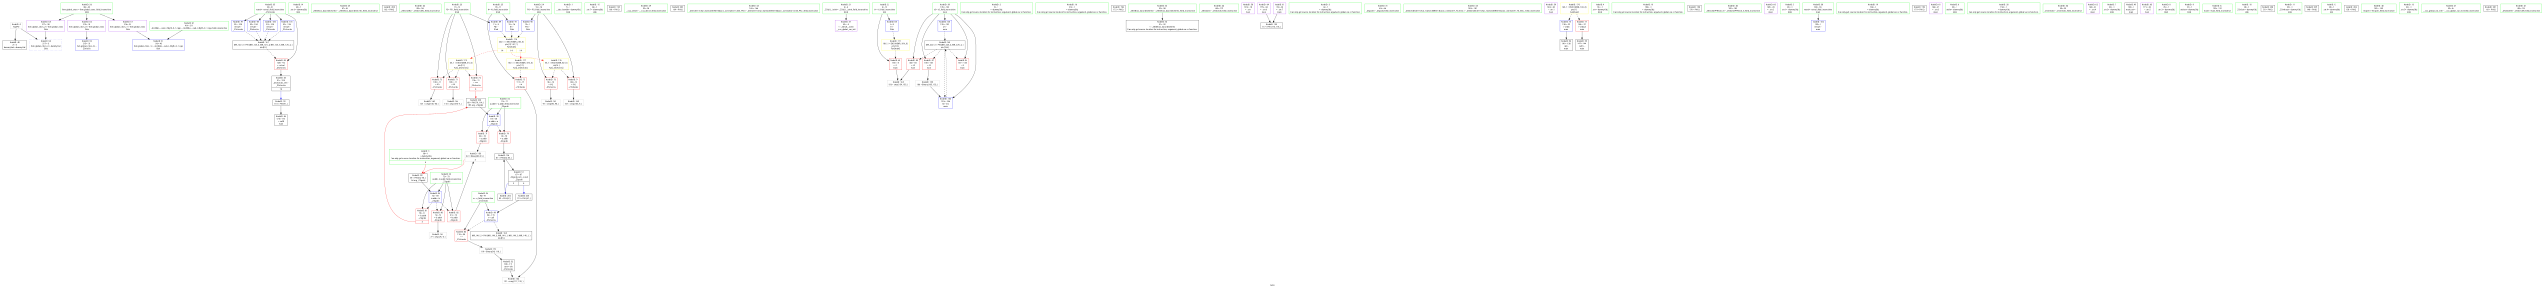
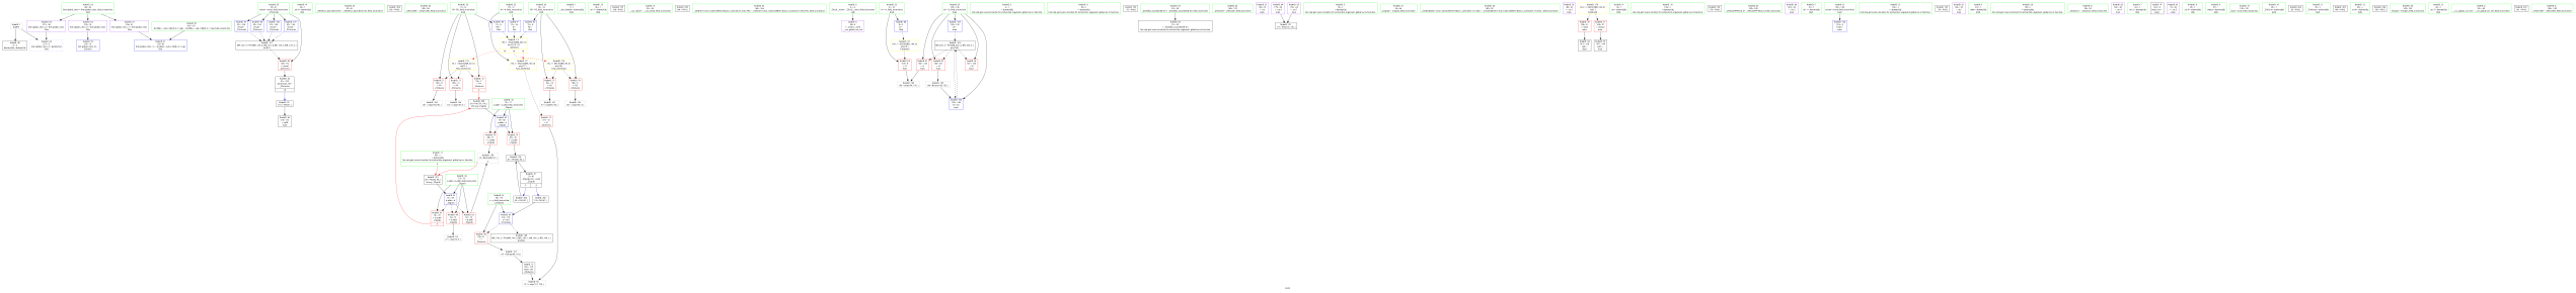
  digraph {
    fontname="Roboto Condensed"
    label=SVFG
    node [color=green fontname="Roboto Condensed" shape=record]
    edge [fontname="Roboto Condensed" style=solid]
    n1 [color=grey label="{NodeID: 0\nNullPtr}"]
    n2 [color=black label="{NodeID: 48\n2\<--3\ndummyVal\<--dummyVal\n}"]
    n3 [color=blue label="{NodeID: 94\n217\<--3\nllvm.global_ctors_2\<--dummyVal\nGlob }" style=dotted]
    n4 [color=blue label="{NodeID: 97\n92\<--104\nretval\<--\n_Z5checkv\n}"]
    n5 [color=black label="{NodeID: 167\nMR_12V_3 = PHI(MR_12V_6, MR_12V_4, MR_12V_5, MR_12V_2, )\npts\{93 \}\n}"]
    n6 [color=red label="{NodeID: 83\n128\<--92\n\<--retval\n_Z5checkv\n}"]
    n7 [color=black label="{NodeID: 53\n91\<--128\n_Z5checkv_ret\<--\n_Z5checkv\n|{<s0>14}}"]
    n8 [label="{NodeID: 14\n34\<--1\n.str.6\<--dummyObj\nGlob }"]
    n9 [label="{NodeID: 28\n47\<--48\n_ZNSt8ios_base4InitC1Ev\<--_ZNSt8ios_base4InitC1Ev_field_insensitive\n}"]
    n10 [color=black label="{NodeID: 208\n162 = PHI()\n}"]
    n11 [label="{NodeID: 42\n159\<--160\n_ZNSirsERx\<--_ZNSirsERx_field_insensitive\n}"]
    n12 [color=black label="{NodeID: 56\n174\<--173\n\<--call9\nmain\n}"]
    n13 [color=red label="{NodeID: 70\n100\<--11\n\<--PD\n_Z5checkv\n}"]
    n14 [color=grey label="{NodeID: 160\n101 = cmp(100, 98, )\n}"]
    n15 [color=black label="{NodeID: 197\n173 = PHI(91, )\n}"]
    n16 [color=red label="{NodeID: 84\n118\<--94\n\<--x\n_Z5checkv\n}"]
    n17 [color=grey label="{NodeID: 157\n119 = Binary(98, 118, )\n}"]
    n18 [color=black label="{NodeID: 52\n120\<--119\nconv\<--div\n_Z5checkv\n}"]
    n19 [color=grey label="{NodeID: 164\n121 = cmp(117, 120, )\n}"]
    n20 [label="{NodeID: 1\n7\<--1\n__dso_handle\<--dummyObj\nGlob }"]
    n21 [color=blue label="{NodeID: 98\n92\<--104\nretval\<--\n_Z5checkv\n}"]
    n22 [label="{NodeID: 15\n36\<--1\n.str.7\<--dummyObj\nGlob }"]
    n23 [color=black label="{NodeID: 195\n168 = PHI()\n}"]
    n24 [label="{NodeID: 29\n53\<--54\n__cxa_atexit\<--__cxa_atexit_field_insensitive\n}"]
    n25 [color=black label="{NodeID: 209\n164 = PHI()\n}"]
    n26 [label="{NodeID: 43\n165\<--166\n_ZStlsISt11char_traitsIcEERSt13basic_ostreamIcT_ES5_PKc\<--_ZStlsISt11char_traitsIcEERSt13basic_ostreamIcT_ES5_PKc_field_insensitive\n}"]
    n27 [color=purple label="{NodeID: 57\n49\<--4\n\<--_ZStL8__ioinit\n__cxx_global_var_init\n}"]
    n28 [color=red label="{NodeID: 71\n109\<--11\n\<--PD\n_Z5checkv\n}"]
    n29 [color=grey label="{NodeID: 166\n110 = cmp(109, 9, )\n}"]
    n30 [color=black label="{NodeID: 168\nMR_14V_2 = PHI(MR_14V_3, MR_14V_1, MR_14V_3, MR_14V_1, )\npts\{95 \}\n}"]
    n31 [color=red label="{NodeID: 85\n154\<--135\n\<--t2\nmain\n}"]
    n32 [color=grey label="{NodeID: 165\n156 = cmp(154, 155, )\n}"]
    n33 [label="{NodeID: 2\n9\<--1\n\<--dummyObj\nCan only get source location for instruction, argument, global var or function.}"]
    n34 [color=blue label="{NodeID: 99\n94\<--115\nx\<--call\n_Z5checkv\n}"]
    n35 [label="{NodeID: 16\n39\<--1\n\<--dummyObj\nCan only get source location for instruction, argument, global var or function.}"]
    n36 [color=black label="{NodeID: 196\n172 = PHI()\n}"]
    n37 [label="{NodeID: 30\n52\<--58\n_ZNSt8ios_base4InitD1Ev\<--_ZNSt8ios_base4InitD1Ev_field_insensitive\n}"]
    n38 [color=black label="{NodeID: 50\n51\<--52\n\<--_ZNSt8ios_base4InitD1Ev\nCan only get source location for instruction, argument, global var or function.}"]
    n39 [label="{NodeID: 44\n169\<--170\n_ZNSolsEi\<--_ZNSolsEi_field_insensitive\n}"]
    n40 [color=purple label="{NodeID: 58\n139\<--18\n\<--.str\nmain\n}"]
    n41 [color=black label="{NodeID: 155\n177 = PHI(175, 176, )\n}"]
    n42 [color=red label="{NodeID: 72\n114\<--11\n\<--PD\n_Z5checkv\n|{<s0>4}}"]
    n43 [color=black label="{NodeID: 200\n68 = PHI(79, 114, )\n0th arg _Z3gcdii }"]
    n44 [color=blue label="{NodeID: 95\n70\<--68\na.addr\<--a\n_Z3gcdii\n}"]
    n45 [color=red label="{NodeID: 78\n80\<--70\n\<--a.addr\n_Z3gcdii\n}"]
    n46 [color=red label="{NodeID: 79\n85\<--70\n\<--a.addr\n_Z3gcdii\n}"]
    n47 [color=black label="{NodeID: 169\nMR_22V_3 = PHI(MR_22V_4, MR_22V_2, )\npts\{136 \}\n}"]
    n48 [color=red label="{NodeID: 86\n167\<--135\n\<--t2\nmain\n}"]
    n49 [color=red label="{NodeID: 87\n185\<--135\n\<--t2\nmain\n}"]
    n50 [color=blue label="{NodeID: 104\n135\<--186\nt2\<--inc\nmain\n}"]
    n51 [color=grey label="{NodeID: 159\n186 = Binary(185, 152, )\n}"]
    n52 [label="{NodeID: 3\n16\<--1\n\<--dummyObj\nCan only get source location for instruction, argument, global var or function.}"]
    n53 [color=blue label="{NodeID: 100\n92\<--104\nretval\<--\n_Z5checkv\n}"]
    n54 [label="{NodeID: 17\n98\<--1\n\<--dummyObj\nCan only get source location for instruction, argument, global var or function.|{<s0>4}}"]
    n55 [color=black label="{NodeID: 201\n69 = PHI(82, 98, )\n1st arg _Z3gcdii }"]
    n56 [color=blue label="{NodeID: 96\n72\<--69\nb.addr\<--b\n_Z3gcdii\n}"]
    n57 [color=red label="{NodeID: 80\n76\<--72\n\<--b.addr\n_Z3gcdii\n}"]
    n58 [color=red label="{NodeID: 81\n79\<--72\n\<--b.addr\n_Z3gcdii\n|{<s0>3}}"]
    n59 [color=red label="{NodeID: 82\n81\<--72\n\<--b.addr\n_Z3gcdii\n}"]
    n60 [label="{NodeID: 31\n65\<--66\n_Z3gcdii\<--_Z3gcdii_field_insensitive\n}"]
    n61 [label="{NodeID: 45\n180\<--181\n_ZSt4endlIcSt11char_traitsIcEERSt13basic_ostreamIT_T0_ES6_\<--_ZSt4endlIcSt11char_traitsIcEERSt13basic_ostreamIT_T0_ES6__field_insensitive\n}"]
    n62 [color=purple label="{NodeID: 59\n140\<--20\n\<--.str.1\nmain\n}"]
    n63 [color=black label="{NodeID: 156\n87 = PHI(83, 85, )\n}"]
    n64 [color=black label="{NodeID: 51\n67\<--87\n_Z3gcdii_ret\<--cond\n_Z3gcdii\n|{<s0>3|<s1>4}}"]
    n65 [color=black label="{NodeID: 202\n83 = PHI(67, )\n}"]
    n66 [color=black label="{NodeID: 203\n115 = PHI(67, )\n}"]
    n67 [color=red label="{NodeID: 73\n96\<--13\n\<--PG\n_Z5checkv\n}"]
    n68 [color=grey label="{NodeID: 161\n97 = cmp(96, 98, )\n}"]
    n69 [color=yellow label="{NodeID: 170\n16V_1 = ENCHI(MR_16V_0)\npts\{1 \}\nFun[main]}" style=double]
-   n70 [color=blue label="{NodeID: 76\n138\<--22\n\<--stdin\nmain\n}"]
+   n70 [color=red label="{NodeID: 76\n138\<--22\n\<--stdin\nmain\n}"]
    n71 [color=red label="{NodeID: 77\n144\<--27\n\<--stdout\nmain\n}"]
    n72 [color=black label="{NodeID: 54\n141\<--138\ncall\<--\nmain\n}"]
    n73 [color=black label="{NodeID: 55\n147\<--144\ncall1\<--\nmain\n}"]
    n74 [label="{NodeID: 4\n18\<--1\n.str\<--dummyObj\nGlob }"]
    n75 [color=blue label="{NodeID: 101\n92\<--126\nretval\<--\n_Z5checkv\n}"]
    n76 [label="{NodeID: 18\n104\<--1\n\<--dummyObj\nCan only get source location for instruction, argument, global var or function.}"]
    n77 [color=black label="{NodeID: 198\n178 = PHI()\n}"]
    n78 [label="{NodeID: 32\n70\<--71\na.addr\<--a.addr_field_insensitive\n_Z3gcdii\n}"]
    n79 [color=grey label="{NodeID: 158\n82 = Binary(80, 81, )\n|{<s0>3}}"]
    n80 [label="{NodeID: 46\n182\<--183\n_ZNSolsEPFRSoS_E\<--_ZNSolsEPFRSoS_E_field_insensitive\n}"]
    n81 [color=purple label="{NodeID: 60\n145\<--23\n\<--.str.2\nmain\n}"]
    n82 [color=red label="{NodeID: 74\n106\<--13\n\<--PG\n_Z5checkv\n}"]
    n83 [color=grey label="{NodeID: 163\n107 = cmp(106, 9, )\n}"]
    n84 [color=yellow label="{NodeID: 171\n18V_1 = ENCHI(MR_18V_0)\npts\{10 \}\nFun[main]}" style=double]
    n85 [color=red label="{NodeID: 69\n155\<--8\n\<--t1\nmain\n}"]
    n86 [color=blue label="{NodeID: 88\n8\<--9\nt1\<--\nGlob }"]
    n87 [label="{NodeID: 5\n20\<--1\n.str.1\<--dummyObj\nGlob }"]
    n88 [color=blue label="{NodeID: 102\n133\<--9\nretval\<--\nmain\n}"]
    n89 [label="{NodeID: 19\n126\<--1\n\<--dummyObj\nCan only get source location for instruction, argument, global var or function.}"]
    n90 [color=black label="{NodeID: 199\n179 = PHI()\n}"]
    n91 [label="{NodeID: 33\n72\<--73\nb.addr\<--b.addr_field_insensitive\n_Z3gcdii\n}"]
    n92 [color=grey label="{NodeID: 162\n77 = cmp(76, 9, )\n}"]
    n93 [label="{NodeID: 47\n40\<--211\n_GLOBAL__sub_I_Myth_0_1.cpp\<--_GLOBAL__sub_I_Myth_0_1.cpp_field_insensitive\n}"]
    n94 [color=blue label="{NodeID: 93\n216\<--40\nllvm.global_ctors_1\<--_GLOBAL__sub_I_Myth_0_1.cpp\nGlob }"]
    n95 [color=purple label="{NodeID: 61\n146\<--25\n\<--.str.3\nmain\n}"]
    n96 [color=red label="{NodeID: 75\n117\<--15\n\<--N\n_Z5checkv\n}"]
    n97 [color=blue label="{NodeID: 89\n11\<--9\nPD\<--\nGlob }"]
    n98 [color=yellow label="{NodeID: 174\n24V_1 = ENCHI(MR_24V_0)\npts\{12 14 17 \}\nFun[main]|{<s0>14|<s1>14|<s2>14}}" style=double]
    n99 [color=yellow label="{NodeID: 175\n6V_1 = ENCHI(MR_6V_0)\npts\{12 \}\nFun[_Z5checkv]}" style=double]
    n100 [color=yellow label="{NodeID: 176\n8V_1 = ENCHI(MR_8V_0)\npts\{14 \}\nFun[_Z5checkv]}" style=double]
    n101 [color=yellow label="{NodeID: 177\n10V_1 = ENCHI(MR_10V_0)\npts\{17 \}\nFun[_Z5checkv]}" style=double]
    n102 [label="{NodeID: 6\n22\<--1\nstdin\<--dummyObj\nGlob }"]
    n103 [color=blue label="{NodeID: 103\n135\<--152\nt2\<--\nmain\n}"]
    n104 [label="{NodeID: 20\n152\<--1\n\<--dummyObj\nCan only get source location for instruction, argument, global var or function.}"]
    n105 [label="{NodeID: 34\n89\<--90\n_Z5checkv\<--_Z5checkv_field_insensitive\n}"]
    n106 [color=purple label="{NodeID: 62\n163\<--30\n\<--.str.4\nmain\n}"]
    n107 [color=blue label="{NodeID: 90\n13\<--9\nPG\<--\nGlob }"]
    n108 [label="{NodeID: 7\n23\<--1\n.str.2\<--dummyObj\nGlob }"]
    n109 [label="{NodeID: 21\n4\<--6\n_ZStL8__ioinit\<--_ZStL8__ioinit_field_insensitive\nGlob }"]
    n110 [label="{NodeID: 35\n92\<--93\nretval\<--retval_field_insensitive\n_Z5checkv\n}"]
    n111 [color=black label="{NodeID: 49\n132\<--9\nmain_ret\<--\nmain\n}"]
    n112 [color=purple label="{NodeID: 63\n171\<--32\n\<--.str.5\nmain\n}"]
    n113 [color=blue label="{NodeID: 91\n15\<--16\nN\<--\nGlob }"]
    n114 [label="{NodeID: 8\n25\<--1\n.str.3\<--dummyObj\nGlob }"]
    n115 [label="{NodeID: 22\n8\<--10\nt1\<--t1_field_insensitive\nGlob }"]
    n116 [label="{NodeID: 36\n94\<--95\nx\<--x_field_insensitive\n_Z5checkv\n}"]
    n117 [color=purple label="{NodeID: 64\n175\<--34\n\<--.str.6\nmain\n}"]
    n118 [color=blue label="{NodeID: 92\n215\<--39\nllvm.global_ctors_0\<--\nZStlsISt }"]
    n119 [label="{NodeID: 9\n27\<--1\nstdout\<--dummyObj\nGlob }"]
    n120 [label="{NodeID: 23\n11\<--12\nPD\<--PD_field_insensitive\nGlob }"]
    n121 [label="{NodeID: 37\n130\<--131\nmain\<--main_field_insensitive\n}"]
    n122 [color=purple label="{NodeID: 65\n176\<--36\n\<--.str.7\nmain\n}"]
    n123 [label="{NodeID: 10\n28\<--1\n_ZSt3cin\<--dummyObj\nGlob }"]
    n124 [label="{NodeID: 24\n13\<--14\nPG\<--PG_field_insensitive\nGlob }"]
    n125 [color=black label="{NodeID: 204\n50 = PHI()\n}"]
    n126 [label="{NodeID: 38\n133\<--134\nretval\<--retval_field_insensitive\nmain\n}"]
    n127 [color=purple label="{NodeID: 66\n215\<--38\nllvm.global_ctors_0\<--llvm.global_ctors\nGlob }"]
    n128 [label="{NodeID: 11\n29\<--1\n_ZSt4cout\<--dummyObj\nGlob }"]
    n129 [label="{NodeID: 25\n15\<--17\nN\<--N_field_insensitive\nGlob }"]
    n130 [color=black label="{NodeID: 205\n148 = PHI()\n}"]
    n131 [label="{NodeID: 39\n135\<--136\nt2\<--t2_field_insensitive\nmain\n}"]
    n132 [color=purple label="{NodeID: 67\n216\<--38\nllvm.global_ctors_1\<--llvm.global_ctors\nGlob }"]
    n133 [label="{NodeID: 12\n30\<--1\n.str.4\<--dummyObj\nGlob }"]
    n134 [label="{NodeID: 26\n38\<--42\nllvm.global_ctors\<--llvm.global_ctors_field_insensitive\nGlob }"]
    n135 [color=purple label="{NodeID: 68\n217\<--38\nllvm.global_ctors_2\<--llvm.global_ctors\nGlob }"]
    n136 [color=black label="{NodeID: 206\n158 = PHI()\n}"]
    n137 [label="{NodeID: 40\n142\<--143\nfreopen\<--freopen_field_insensitive\n}"]
    n138 [label="{NodeID: 13\n32\<--1\n.str.5\<--dummyObj\nGlob }"]
    n139 [label="{NodeID: 27\n43\<--44\n__cxx_global_var_init\<--__cxx_global_var_init_field_insensitive\n}"]
    n140 [color=black label="{NodeID: 207\n161 = PHI()\n}"]
    n141 [label="{NodeID: 41\n149\<--150\n_ZNSirsERi\<--_ZNSirsERi_field_insensitive\n}"]
    n1 -> n2
    n1 -> n3
    n4 -> n5 [style=dashed]
    n5 -> n6 [style=dashed]
    n6 -> n7
    n7 -> n15 [color=blue tailport=s0]
    n13 -> n14
    n15 -> n12
    n16 -> n17
    n17 -> n18
    n18 -> n19
    n21 -> n5 [style=dashed]
    n28 -> n29
    n31 -> n32
    n34 -> n16 [style=dashed]
    n34 -> n30 [style=dashed]
    n37 -> n38
    n42 -> n43 [color=red tailport=s0]
    n43 -> n44
    n44 -> n45 [style=dashed]
    n44 -> n46 [style=dashed]
    n45 -> n79
    n46 -> n63
    n47 -> n31 [style=dashed]
    n47 -> n48 [style=dashed]
    n47 -> n49 [style=dashed]
    n47 -> n50 [style=dashed]
    n49 -> n51
    n50 -> n47 [style=dashed]
    n51 -> n50
    n53 -> n5 [style=dashed]
    n54 -> n55 [color=red tailport=s0]
    n55 -> n56
    n56 -> n57 [style=dashed]
    n56 -> n58 [style=dashed]
    n56 -> n59 [style=dashed]
    n57 -> n92
    n58 -> n43 [color=red tailport=s0]
    n59 -> n79
    n63 -> n64
    n64 -> n65 [color=blue tailport=s0]
    n64 -> n66 [color=blue tailport=s1]
    n65 -> n63
    n66 -> n34
    n67 -> n68
    n69 -> n70 [style=dashed]
    n69 -> n71 [style=dashed]
    n70 -> n72
    n71 -> n73
    n75 -> n5 [style=dashed]
    n78 -> n44
    n78 -> n45
    n78 -> n46
    n79 -> n55 [color=red tailport=s0]
    n82 -> n83
    n84 -> n85 [style=dashed]
    n85 -> n32
    n86 -> n84 [style=dashed]
    n91 -> n56
    n91 -> n57
    n91 -> n58
    n91 -> n59
    n93 -> n94
    n96 -> n19
    n97 -> n98 [style=dashed]
    n98 -> n99 [color=red style=dashed tailport=s0]
    n98 -> n100 [color=red style=dashed tailport=s1]
    n98 -> n101 [color=red style=dashed tailport=s2]
    n99 -> n13 [style=dashed]
    n99 -> n28 [style=dashed]
    n99 -> n42 [style=dashed]
    n100 -> n67 [style=dashed]
    n100 -> n82 [style=dashed]
    n101 -> n96 [style=dashed]
    n103 -> n47 [style=dashed]
    n107 -> n98 [style=dashed]
    n109 -> n27
    n110 -> n4
    n110 -> n6
    n110 -> n21
    n110 -> n53
    n110 -> n75
    n113 -> n98 [style=dashed]
    n115 -> n85
    n115 -> n86
    n116 -> n16
    n116 -> n34
    n117 -> n41
    n120 -> n13
    n120 -> n28
    n120 -> n42
    n120 -> n97
    n122 -> n41
    n124 -> n67
    n124 -> n82
    n124 -> n107
    n126 -> n88
    n127 -> n118
-   n129 -> n96
+   n129 -> n101
    n129 -> n113
    n131 -> n31
    n131 -> n48
    n131 -> n49
    n131 -> n50
    n131 -> n103
    n132 -> n94
    n134 -> n127
    n134 -> n132
    n134 -> n135
    n135 -> n3
  }
